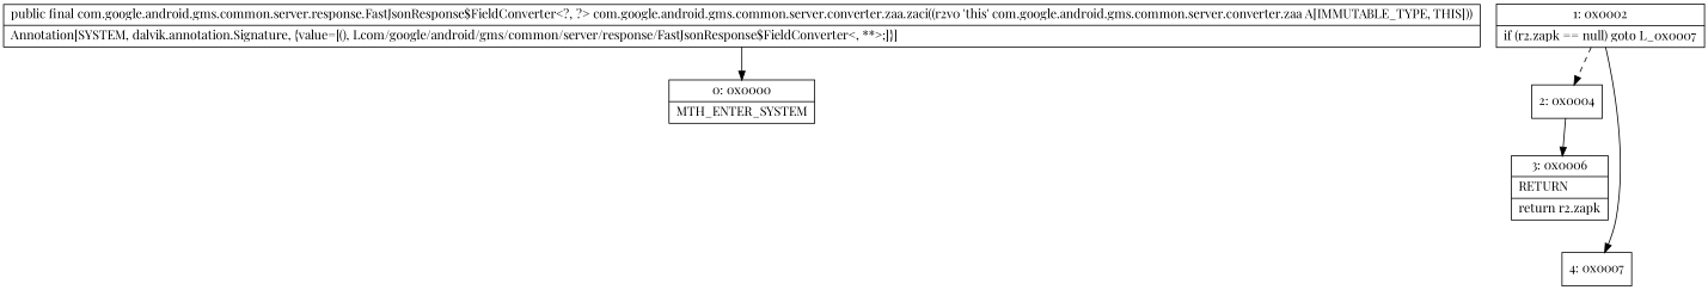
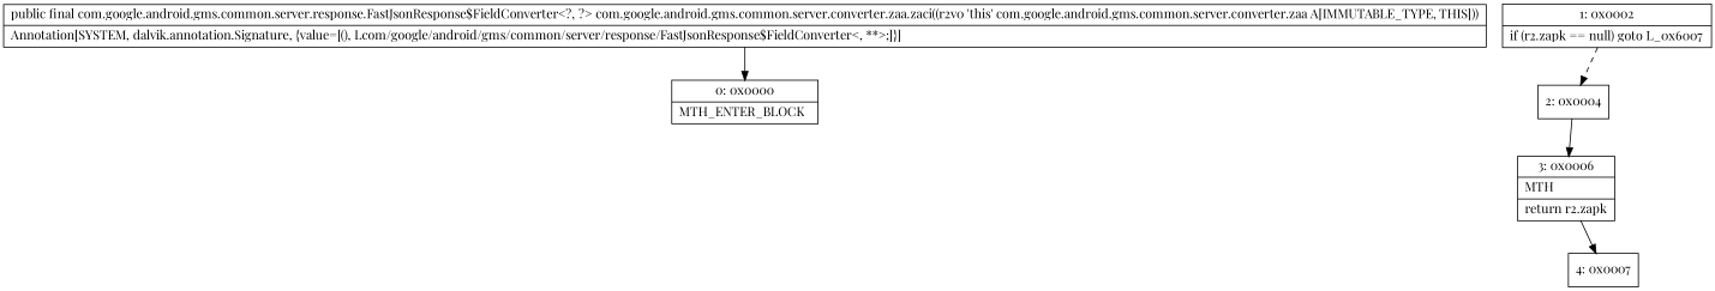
  digraph {
    fontname="Playfair Display"
    node [fontname="Playfair Display" shape=record]
    edge [fontname="Playfair Display"]
-   n1 [label="{0\:\ 0x0000|MTH_ENTER_SYSTEM\l}"]
-   n2 [label="{1\:\ 0x0002|if (r2.zapk == null) goto L_0x0007\l}"]
+   n1 [label="{0\:\ 0x0000|MTH_ENTER_BLOCK\l}"]
+   n2 [label="{1\:\ 0x0002|if (r2.zapk == null) goto L_0x6007\l}"]
    n3 [label="{2\:\ 0x0004}"]
    n4 [label="{4\:\ 0x0007}"]
-   n5 [label="{3\:\ 0x0006|RETURN\l|return r2.zapk\l}"]
+   n5 [label="{3\:\ 0x0006|MTH\l|return r2.zapk\l}"]
    n6 [label="{public final com.google.android.gms.common.server.response.FastJsonResponse$FieldConverter\<?, ?\> com.google.android.gms.common.server.converter.zaa.zaci((r2v0 'this' com.google.android.gms.common.server.converter.zaa A[IMMUTABLE_TYPE, THIS]))  | Annotation[SYSTEM, dalvik.annotation.Signature, \{value=[(), Lcom\/google\/android\/gms\/common\/server\/response\/FastJsonResponse$FieldConverter\<, **\>;]\}]\l}"]
    n2 -> n3 [style=dashed]
-   n2 -> n4
+   n5 -> n4
    n3 -> n5
    n6 -> n1
  }
